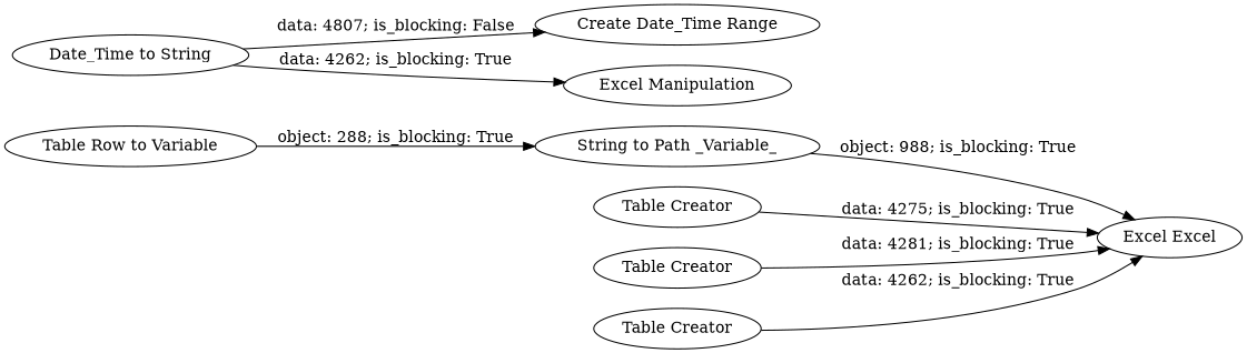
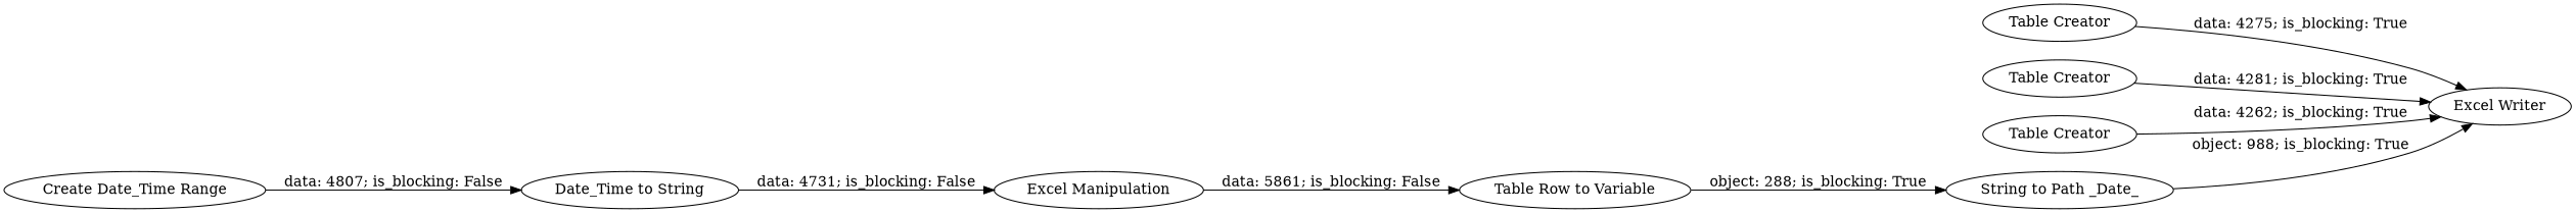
  digraph {
    rankdir=LR
    n1 [label="Table Row to Variable"]
-   n2 [label="String to Path _Variable_"]
-   n3 [label="Excel Excel"]
+   n2 [label="String to Path _Date_"]
+   n3 [label="Excel Writer"]
    n4 [label="Create Date_Time Range"]
    n5 [label="Date_Time to String"]
    n6 [label="Excel Manipulation"]
    n7 [label="Table Creator"]
    n8 [label="Table Creator"]
    n9 [label="Table Creator"]
    n1 -> n2 [label="object: 288; is_blocking: True"]
    n2 -> n3 [label="object: 988; is_blocking: True"]
-   n5 -> n4 [label="data: 4807; is_blocking: False"]
-   n5 -> n6 [label="data: 4262; is_blocking: True"]
+   n4 -> n5 [label="data: 4807; is_blocking: False"]
+   n5 -> n6 [label="data: 4731; is_blocking: False"]
+   n6 -> n1 [label="data: 5861; is_blocking: False"]
    n7 -> n3 [label="data: 4275; is_blocking: True"]
    n8 -> n3 [label="data: 4281; is_blocking: True"]
    n9 -> n3 [label="data: 4262; is_blocking: True"]
  }
